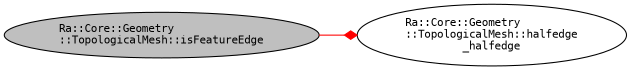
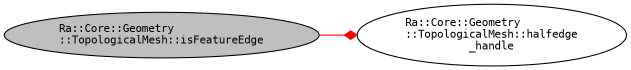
  digraph {
    rankdir=LR
    fontname="DejaVu Sans Mono"
    node [color=black fontname="DejaVu Sans Mono" fontsize=10 shape=ellipse style=filled]
    n1 [fillcolor=grey75 fontcolor=black height=0.2 label="Ra::Core::Geometry\l::TopologicalMesh::isFeatureEdge" width=0.4]
-   n2 [fillcolor=white height=0.2 label="Ra::Core::Geometry\l::TopologicalMesh::halfedge\l_halfedge" width=0.4]
+   n2 [fillcolor=white height=0.2 label="Ra::Core::Geometry\l::TopologicalMesh::halfedge\l_handle" width=0.4]
    n1 -> n2 [color=red fontname="DejaVu Sans Mono" fontsize=10 labelfontname=Helvetica labelfontsize=10 style=solid arrowhead=diamond]
  }
